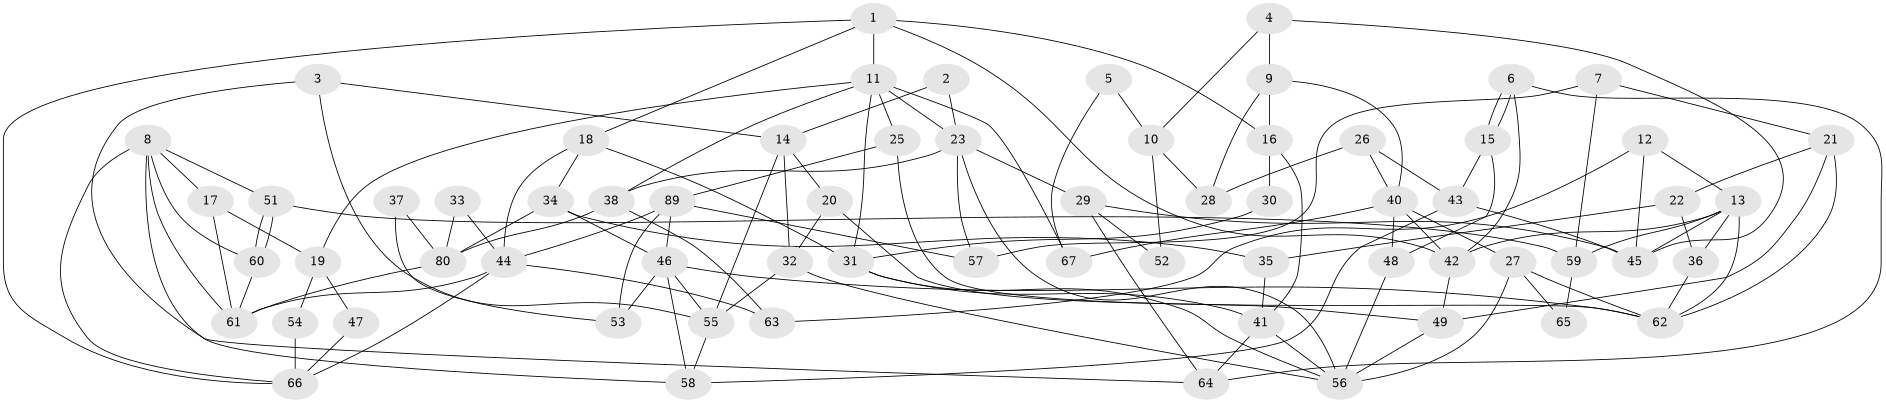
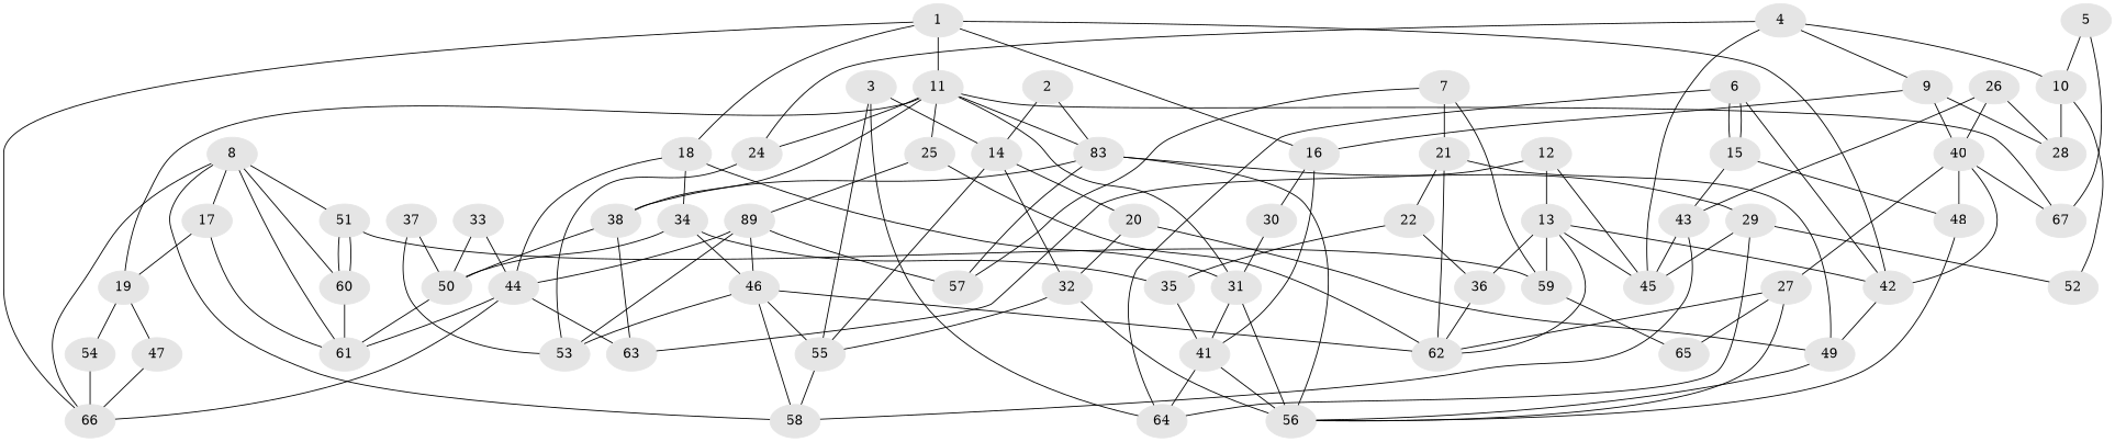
  graph {
    node [color=gray90 style=filled]
    1
    11
    16
    18
    42
    66
-   23
+   23 [label=83]
+   24
    67
    19
    25
    31
    38
    30
    41
    34
    44
    49
    2
    14
    55
    20
    32
    57
    29
    56
    3
    64
    58
    4
    9
    10
    45
    28
    40
    52
    53
    5
    6
    15
    43
    48
    7
    21
    59
    62
    22
    65
    8
    17
    51
    60
    61
    27
    47
    54
    n57 [label=89]
    63
-   50 [label=80]
+   50
    12
    13
    36
    35
    46
    26
    33
    37
    1 -- 11
    1 -- 16
    1 -- 18
    1 -- 42
    1 -- 66
    11 -- 23
+   11 -- 24
    11 -- 67
    11 -- 19
    11 -- 25
    11 -- 31
    11 -- 38
    16 -- 30
    16 -- 41
    18 -- 31
    18 -- 34
    18 -- 44
    42 -- 49
    23 -- 38
    23 -- 57
    23 -- 29
    23 -- 56
+   24 -- 53
    19 -- 47
    19 -- 54
    25 -- 62
    25 -- n57
    31 -- 41
    31 -- 56
    38 -- 63
    38 -- 50
    30 -- 31
    41 -- 56
    41 -- 64
    34 -- 50
    34 -- 35
    34 -- 46
    44 -- 66
    44 -- 61
    44 -- 63
    49 -- 56
    2 -- 23
    2 -- 14
    14 -- 55
    14 -- 20
    14 -- 32
    55 -- 58
    20 -- 49
    20 -- 32
    32 -- 55
    32 -- 56
    29 -- 64
    29 -- 45
    29 -- 52
    3 -- 14
    3 -- 55
    3 -- 64
+   4 -- 24
    4 -- 9
    4 -- 10
    4 -- 45
    9 -- 16
    9 -- 28
    9 -- 40
    10 -- 28
    10 -- 52
    40 -- 42
    40 -- 67
    40 -- 48
    40 -- 27
    5 -- 67
    5 -- 10
    6 -- 42
    6 -- 64
    6 -- 15
    6 -- 15
    15 -- 43
    15 -- 48
    43 -- 58
    43 -- 45
    48 -- 56
    7 -- 57
    7 -- 21
    7 -- 59
    21 -- 49
    21 -- 62
    21 -- 22
    59 -- 65
    22 -- 36
    22 -- 35
    8 -- 66
    8 -- 58
    8 -- 17
    8 -- 51
    8 -- 60
    8 -- 61
    17 -- 19
    17 -- 61
    51 -- 59
    51 -- 60
    51 -- 60
    60 -- 61
    27 -- 56
    27 -- 62
    27 -- 65
    47 -- 66
    54 -- 66
    n57 -- 44
    n57 -- 57
    n57 -- 53
    n57 -- 46
    50 -- 61
    12 -- 45
    12 -- 63
    12 -- 13
    13 -- 42
    13 -- 45
    13 -- 59
    13 -- 62
    13 -- 36
    36 -- 62
    35 -- 41
    46 -- 55
    46 -- 58
    46 -- 53
    46 -- 62
    26 -- 28
    26 -- 40
    26 -- 43
    33 -- 44
    33 -- 50
    37 -- 53
    37 -- 50
  }
